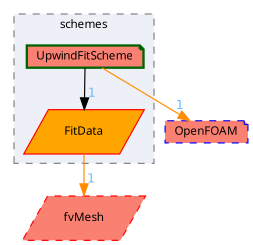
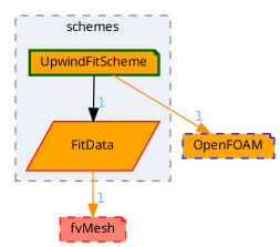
  digraph {
    compound=true
    fontname="Noto Sans"
    node [color=red fillcolor=orange fontname="Noto Sans" fontsize=10 shape=parallelogram style="filled,dashed"]
    edge [color=darkorange fontcolor=steelblue1 fontname="Noto Sans" fontsize=10 headlabel=1 labeldistance=1.5 labelfontname=Helvetica labelfontsize=10]
    n1 [height=0.2 label=FitData style=filled width=0.4]
-   n2 [color=darkgreen fillcolor=salmon height=0.2 label=UpwindFitScheme shape=note style="filled,bold" width=0.4]
-   n3 [fillcolor=salmon height=0.2 label=fvMesh width=0.4]
-   n4 [color=blue fillcolor=salmon height=0.2 label=OpenFOAM shape=note width=0.4]
+   n2 [color=darkgreen height=0.2 label=UpwindFitScheme shape=note style="filled,bold" width=0.4]
+   n3 [fillcolor=salmon height=0.2 label=fvMesh shape=note width=0.4]
+   n4 [color=blue height=0.2 label=OpenFOAM shape=note width=0.4]
    subgraph cluster_1 {
      bgcolor="#edf0f7"
      fontsize=10
      label=schemes
      pencolor=grey50
      style="filled,dashed"
      n1
      n2
    }
    n1 -> n3
    n2 -> n1 [color=black]
    n2 -> n4
  }
